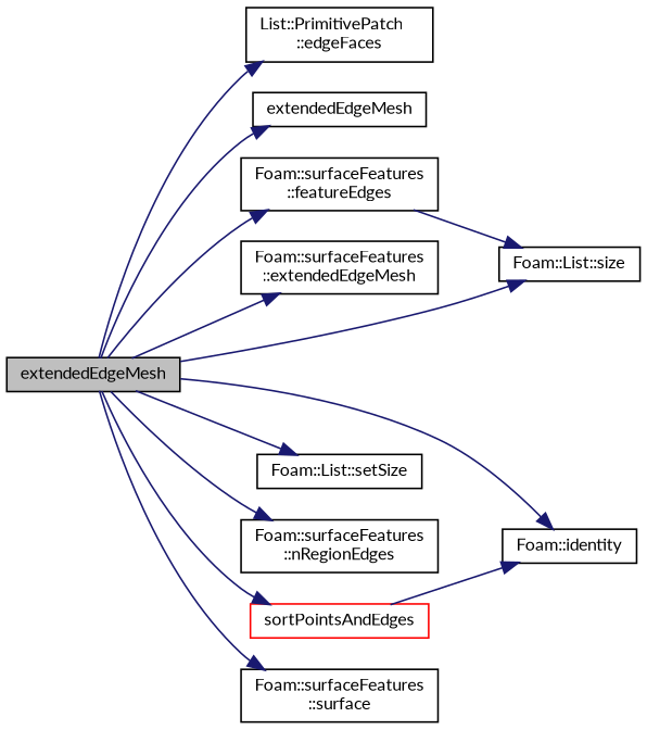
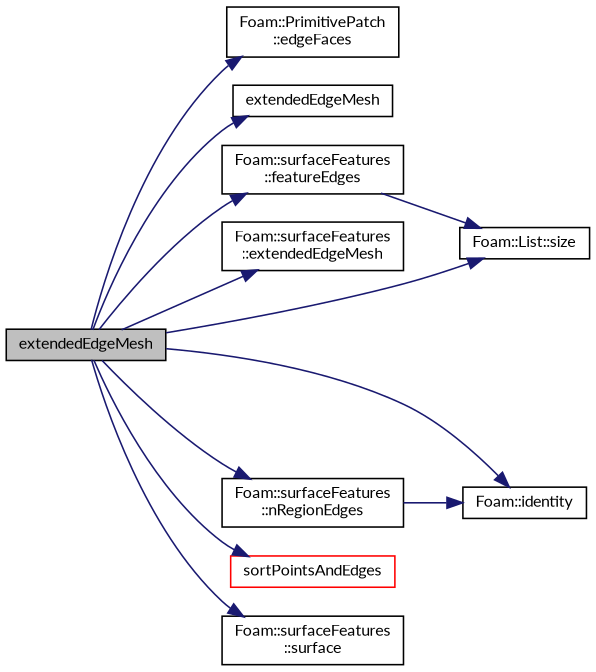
  digraph {
    fontname=Lato
    rankdir=LR
    node [color=black fontname=Lato fontsize=10 shape=record]
    edge [color=midnightblue fontname=Lato fontsize=10 labelfontname=FreeSans labelfontsize=10 style=solid]
    n1 [fillcolor=grey75 fontcolor=black height=0.2 label=extendedEdgeMesh style=filled width=0.4]
-   n2 [height=0.2 label="List::PrimitivePatch\l::edgeFaces" width=0.4]
+   n2 [height=0.2 label="Foam::PrimitivePatch\l::edgeFaces" width=0.4]
    n3 [height=0.2 label=extendedEdgeMesh width=0.4]
    n4 [height=0.2 label="Foam::surfaceFeatures\l::featureEdges" width=0.4]
    n5 [height=0.2 label="Foam::surfaceFeatures\l::extendedEdgeMesh" width=0.4]
    n6 [height=0.2 label="Foam::identity" width=0.4]
    n7 [height=0.2 label="Foam::surfaceFeatures\l::nRegionEdges" width=0.4]
-   n8 [height=0.2 label="Foam::List::setSize" width=0.4]
    n9 [height=0.2 label="Foam::List::size" width=0.4]
    n10 [color=red height=0.2 label=sortPointsAndEdges width=0.4]
    n11 [height=0.2 label="Foam::surfaceFeatures\l::surface" width=0.4]
    n1 -> n2
    n1 -> n3
    n1 -> n4
    n1 -> n5
    n1 -> n6
    n1 -> n7
-   n1 -> n8
    n1 -> n9
    n1 -> n10
    n1 -> n11
    n4 -> n9
-   n10 -> n6
+   n7 -> n6
  }
